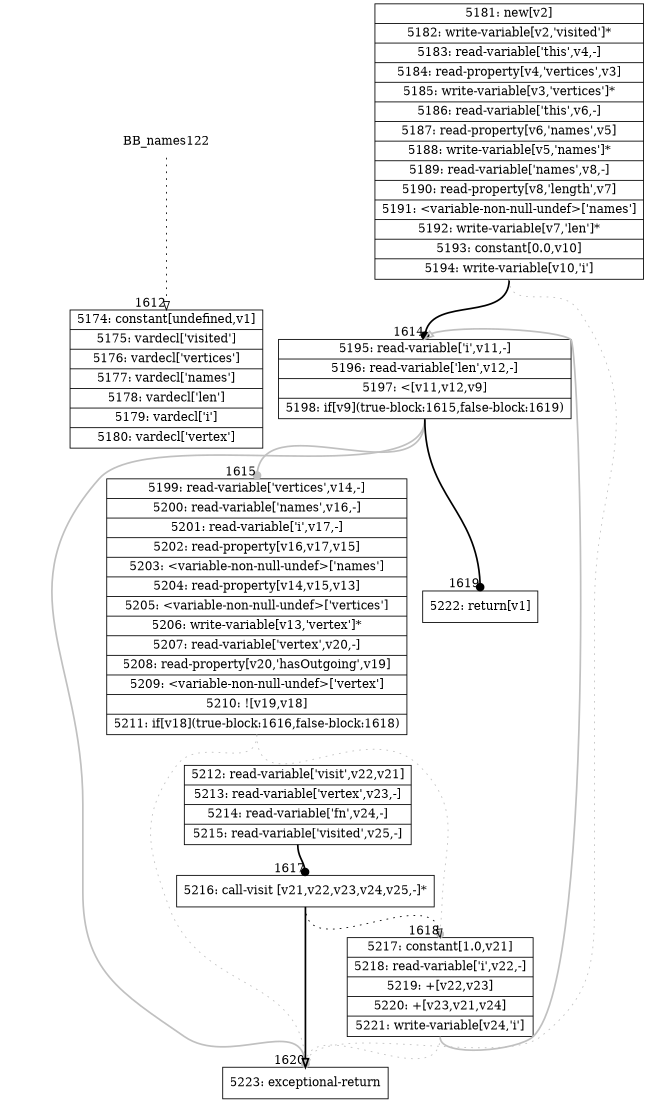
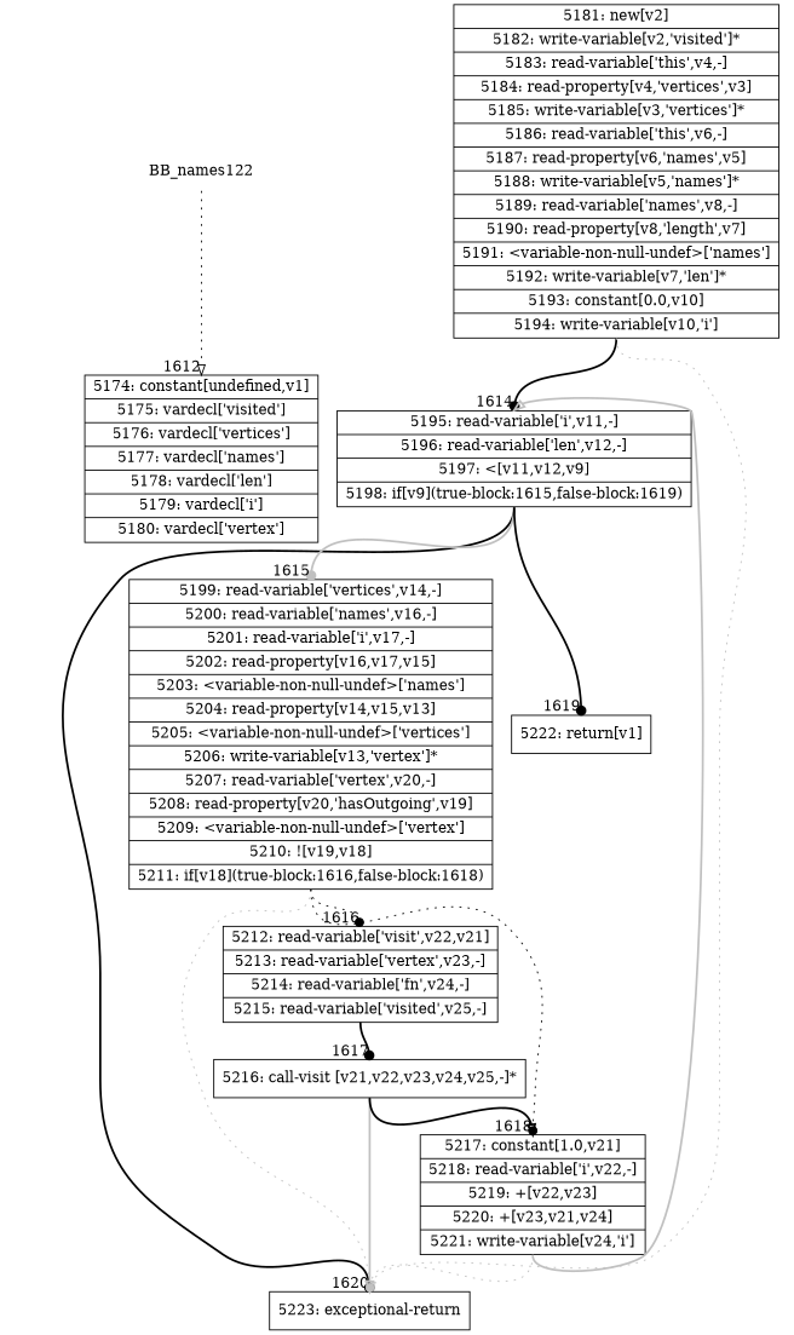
  digraph {
    rankdir=TD
    node [shape=record]
    edge [arrowhead=dot headport=n style=dotted tailport=s]
    n1 [label=BB_names122 shape=none]
    n2 [label="{5174: constant[undefined,v1]|5175: vardecl['visited']|5176: vardecl['vertices']|5177: vardecl['names']|5178: vardecl['len']|5179: vardecl['i']|5180: vardecl['vertex']}"]
    n3 [label="{5181: new[v2]|5182: write-variable[v2,'visited']*|5183: read-variable['this',v4,-]|5184: read-property[v4,'vertices',v3]|5185: write-variable[v3,'vertices']*|5186: read-variable['this',v6,-]|5187: read-property[v6,'names',v5]|5188: write-variable[v5,'names']*|5189: read-variable['names',v8,-]|5190: read-property[v8,'length',v7]|5191: \<variable-non-null-undef\>['names']|5192: write-variable[v7,'len']*|5193: constant[0.0,v10]|5194: write-variable[v10,'i']}"]
    n4 [label="{5195: read-variable['i',v11,-]|5196: read-variable['len',v12,-]|5197: \<[v11,v12,v9]|5198: if[v9](true-block:1615,false-block:1619)}"]
    n5 [label="{5223: exceptional-return}"]
    n6 [label="{5199: read-variable['vertices',v14,-]|5200: read-variable['names',v16,-]|5201: read-variable['i',v17,-]|5202: read-property[v16,v17,v15]|5203: \<variable-non-null-undef\>['names']|5204: read-property[v14,v15,v13]|5205: \<variable-non-null-undef\>['vertices']|5206: write-variable[v13,'vertex']*|5207: read-variable['vertex',v20,-]|5208: read-property[v20,'hasOutgoing',v19]|5209: \<variable-non-null-undef\>['vertex']|5210: ![v19,v18]|5211: if[v18](true-block:1616,false-block:1618)}"]
    n7 [label="{5222: return[v1]}"]
    n8 [label="{5212: read-variable['visit',v22,v21]|5213: read-variable['vertex',v23,-]|5214: read-variable['fn',v24,-]|5215: read-variable['visited',v25,-]}"]
    n9 [label="{5217: constant[1.0,v21]|5218: read-variable['i',v22,-]|5219: +[v22,v23]|5220: +[v23,v21,v24]|5221: write-variable[v24,'i']}"]
    n10 [label="{5216: call-visit [v21,v22,v23,v24,v25,-]*}"]
    n1 -> n2 [arrowhead=onormal headlabel="    1612"]
    n3 -> n4 [headlabel="      1614" style=bold]
    n3 -> n5 [arrowhead=onormal color=gray headlabel="      1620"]
-   n4 -> n5 [color=gray style=bold]
+   n4 -> n5 [color=black style=bold]
    n4 -> n6 [color=gray headlabel="      1615" style=bold]
    n4 -> n7 [headlabel="      1619" style=bold]
    n6 -> n5 [arrowhead=onormal color=gray]
-   n6 -> n9 [headlabel="      1618" color=gray]
+   n6 -> n8 [headlabel="      1616"]
+   n6 -> n9 [headlabel="      1618"]
    n8 -> n10 [headlabel="      1617" style=bold]
    n9 -> n4 [arrowhead=onormal color=gray style=bold]
    n9 -> n5 [color=gray]
-   n10 -> n5 [arrowhead=onormal color=black style=bold]
-   n10 -> n9 [arrowhead=onormal]
+   n10 -> n5 [arrowhead=onormal color=gray style=bold]
+   n10 -> n9 [arrowhead=onormal style=bold]
  }
